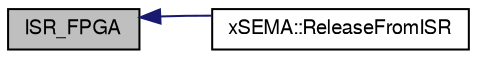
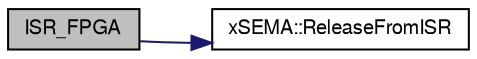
  digraph {
    rankdir=LR
    node [color=black fontname=FreeSans fontsize=10 shape=record]
    n1 [fillcolor=grey75 fontcolor=black height=0.2 label=ISR_FPGA style=filled width=0.4]
    n2 [height=0.2 label="xSEMA::ReleaseFromISR" width=0.4]
-   n2 -> n1 [color=midnightblue fontname=FreeSans fontsize=10 labelfontname=FreeSans labelfontsize=10 style=solid]
+   n1 -> n2 [color=midnightblue fontname=FreeSans fontsize=10 labelfontname=FreeSans labelfontsize=10 style=solid]
  }
